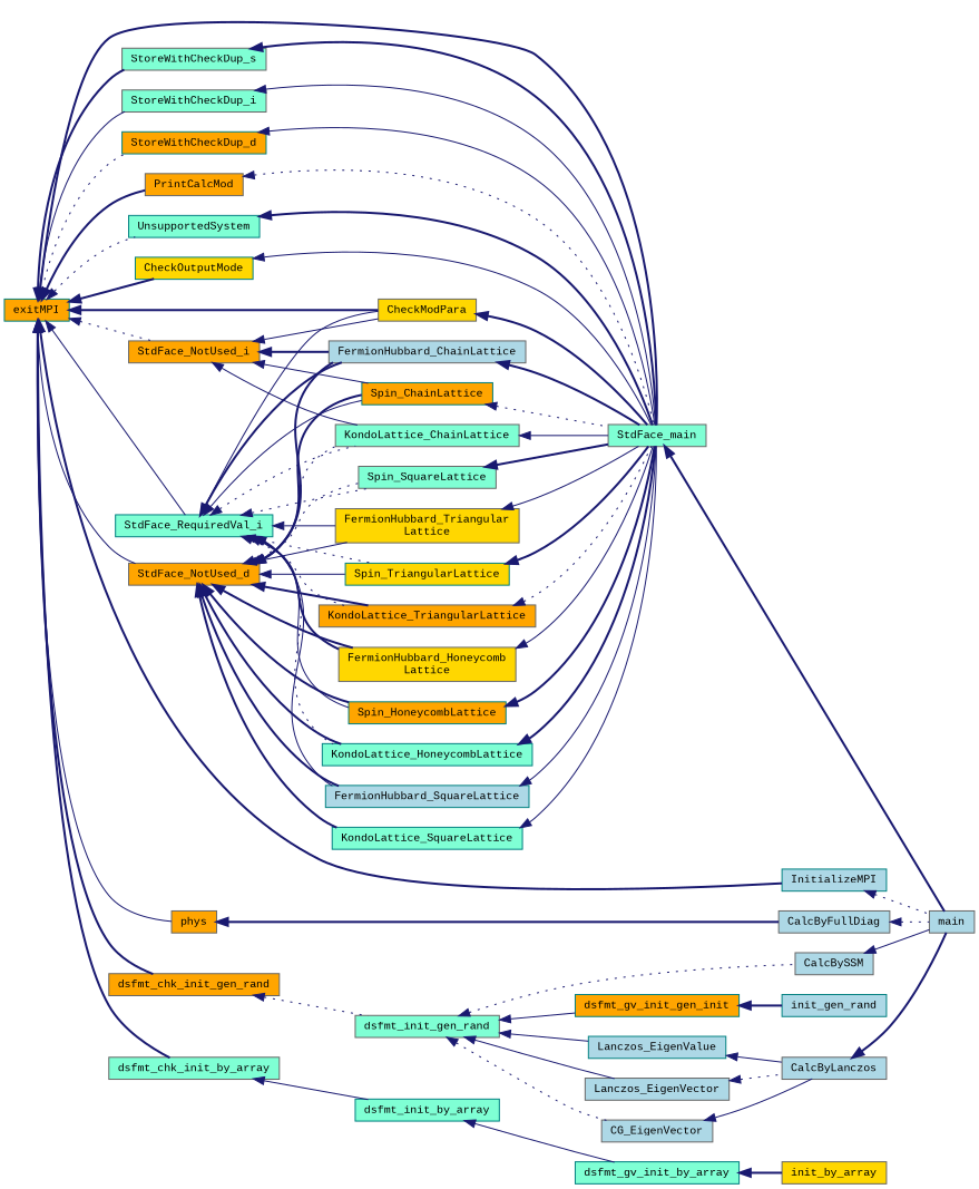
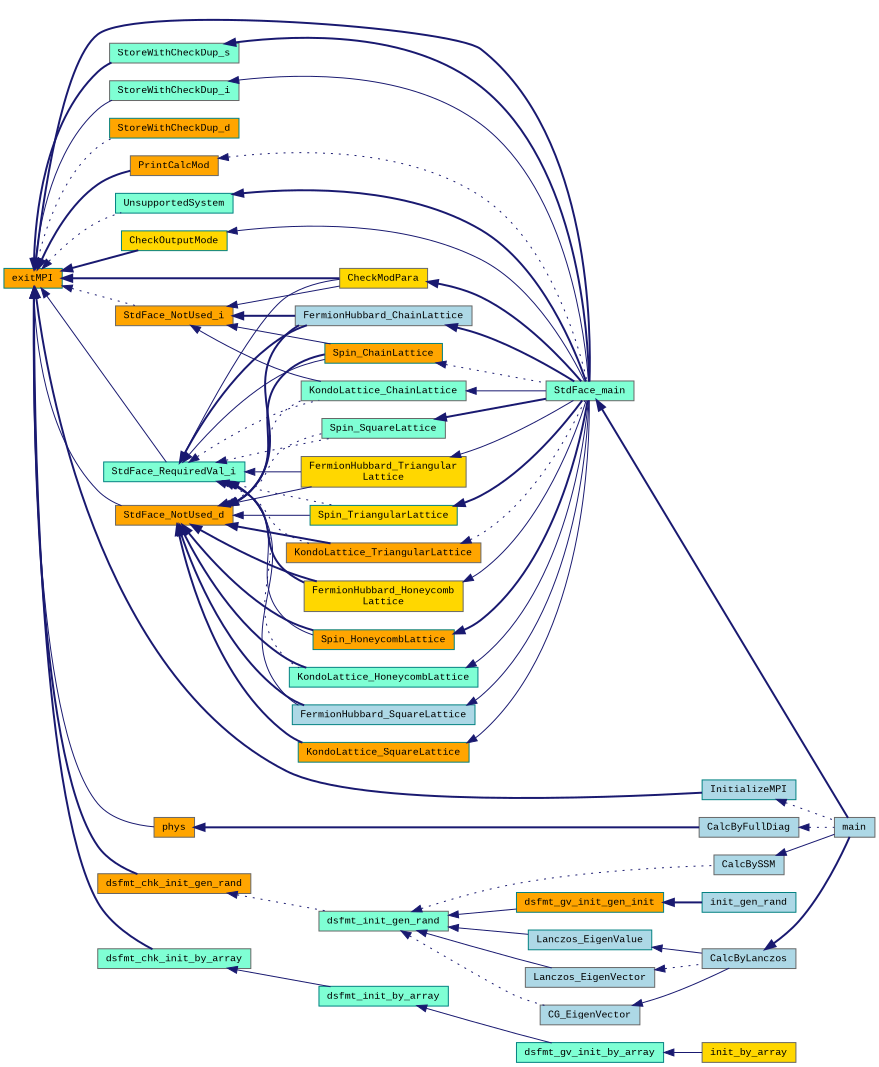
  digraph {
    fontname="Liberation Mono"
    rankdir=LR
    node [color=gray40 fillcolor=aquamarine fontname="Liberation Mono" fontsize=10 shape=record style=filled]
    edge [color=midnightblue dir=back fontname="Liberation Mono" fontsize=10 labelfontname=Helvetica labelfontsize=10 style=bold]
    n1 [color=teal fillcolor=orange fontcolor=black height=0.2 label=exitMPI width=0.4]
    n2 [fillcolor=orange height=0.2 label=dsfmt_chk_init_gen_rand width=0.4]
    n3 [height=0.2 label=dsfmt_chk_init_by_array width=0.4]
    n4 [fillcolor=orange height=0.2 label=phys width=0.4]
    n5 [height=0.2 label=StdFace_main width=0.4]
    n6 [height=0.2 label=StoreWithCheckDup_s width=0.4]
    n7 [height=0.2 label=StoreWithCheckDup_i width=0.4]
    n8 [color=teal fillcolor=orange height=0.2 label=StoreWithCheckDup_d width=0.4]
    n9 [fillcolor=orange height=0.2 label=PrintCalcMod width=0.4]
    n10 [color=teal height=0.2 label=UnsupportedSystem width=0.4]
    n11 [color=teal fillcolor=gold height=0.2 label=CheckOutputMode width=0.4]
    n12 [fillcolor=gold height=0.2 label=CheckModPara width=0.4]
    n13 [fillcolor=orange height=0.2 label=StdFace_NotUsed_d width=0.4]
    n14 [fillcolor=orange height=0.2 label=StdFace_NotUsed_i width=0.4]
    n15 [color=teal height=0.2 label=StdFace_RequiredVal_i width=0.4]
    n16 [color=teal fillcolor=lightblue height=0.2 label=InitializeMPI width=0.4]
    n17 [height=0.2 label=dsfmt_init_gen_rand width=0.4]
    n18 [color=teal height=0.2 label=dsfmt_init_by_array width=0.4]
    n19 [fillcolor=lightblue height=0.2 label=CalcByFullDiag width=0.4]
    n20 [fillcolor=lightblue height=0.2 label=main width=0.4]
    n21 [fillcolor=lightblue height=0.2 label=FermionHubbard_ChainLattice width=0.4]
    n22 [color=teal fillcolor=orange height=0.2 label=Spin_ChainLattice width=0.4]
    n23 [height=0.2 label=KondoLattice_ChainLattice width=0.4]
    n24 [fillcolor=gold height=0.2 label="FermionHubbard_Honeycomb\lLattice" width=0.4]
    n25 [color=teal fillcolor=orange height=0.2 label=Spin_HoneycombLattice width=0.4]
    n26 [color=teal height=0.2 label=KondoLattice_HoneycombLattice width=0.4]
    n27 [color=teal fillcolor=lightblue height=0.2 label=FermionHubbard_SquareLattice width=0.4]
    n28 [height=0.2 label=Spin_SquareLattice width=0.4]
-   n29 [color=teal height=0.2 label=KondoLattice_SquareLattice width=0.4]
+   n29 [color=teal fillcolor=orange height=0.2 label=KondoLattice_SquareLattice width=0.4]
    n30 [fillcolor=gold height=0.2 label="FermionHubbard_Triangular\lLattice" width=0.4]
    n31 [color=teal fillcolor=gold height=0.2 label=Spin_TriangularLattice width=0.4]
    n32 [fillcolor=orange height=0.2 label=KondoLattice_TriangularLattice width=0.4]
    n33 [fillcolor=lightblue height=0.2 label=CalcBySSM width=0.4]
    n34 [fillcolor=lightblue height=0.2 label=CG_EigenVector width=0.4]
    n35 [color=teal fillcolor=orange height=0.2 label=dsfmt_gv_init_gen_init width=0.4]
    n36 [color=teal fillcolor=lightblue height=0.2 label=Lanczos_EigenValue width=0.4]
    n37 [fillcolor=lightblue height=0.2 label=Lanczos_EigenVector width=0.4]
    n38 [fillcolor=lightblue height=0.2 label=CalcByLanczos width=0.4]
    n39 [color=teal fillcolor=lightblue height=0.2 label=init_gen_rand width=0.4]
    n40 [color=teal height=0.2 label=dsfmt_gv_init_by_array width=0.4]
    n41 [fillcolor=gold height=0.2 label=init_by_array width=0.4]
    n1 -> n2
    n1 -> n3
    n1 -> n4 [style=solid]
    n1 -> n5
    n1 -> n6
    n1 -> n7 [style=solid]
    n1 -> n8 [style=dotted]
    n1 -> n9
    n1 -> n10 [style=dotted]
    n1 -> n11
    n1 -> n12
    n1 -> n13 [style=solid]
    n1 -> n14 [style=dotted]
    n1 -> n15 [style=solid]
    n1 -> n16
    n2 -> n17 [style=dotted]
    n3 -> n18 [style=solid]
    n4 -> n19
    n5 -> n20
    n6 -> n5
    n7 -> n5 [style=solid]
-   n8 -> n5 [style=solid]
    n9 -> n5 [style=dotted]
    n10 -> n5
    n11 -> n5 [style=solid]
    n12 -> n5
    n13 -> n21
    n13 -> n22
    n13 -> n23 [style=dotted]
    n13 -> n24
    n13 -> n25
    n13 -> n26
    n13 -> n27
    n13 -> n28 [style=dotted]
    n13 -> n29
    n13 -> n30 [style=solid]
    n13 -> n31 [style=solid]
    n13 -> n32
    n14 -> n12 [style=solid]
    n14 -> n21
    n14 -> n22 [style=solid]
    n14 -> n23 [style=solid]
    n15 -> n12 [style=solid]
    n15 -> n21
    n15 -> n22 [style=solid]
    n15 -> n23 [style=dotted]
    n15 -> n24
    n15 -> n25 [style=solid]
    n15 -> n26 [style=dotted]
    n15 -> n27 [style=solid]
    n15 -> n28 [style=dotted]
    n15 -> n30 [style=solid]
    n15 -> n31 [style=dotted]
    n15 -> n32 [style=dotted]
    n16 -> n20 [style=dotted]
    n17 -> n33 [style=dotted]
    n17 -> n34 [style=dotted]
    n17 -> n35 [style=solid]
    n17 -> n36 [style=solid]
    n17 -> n37 [style=solid]
    n18 -> n40 [style=solid]
    n19 -> n20 [style=dotted]
    n21 -> n5
    n22 -> n5 [style=dotted]
    n23 -> n5 [style=solid]
    n24 -> n5 [style=solid]
    n25 -> n5
-   n26 -> n5
+   n26 -> n5 [style=solid]
    n27 -> n5 [style=solid]
    n28 -> n5
    n29 -> n5 [style=solid]
    n30 -> n5 [style=solid]
    n31 -> n5
    n32 -> n5 [style=dotted]
    n33 -> n20 [style=solid]
    n34 -> n38 [style=solid]
    n35 -> n39
    n36 -> n38 [style=solid]
    n37 -> n38 [style=dotted]
    n38 -> n20
-   n40 -> n41
+   n40 -> n41 [style=solid]
  }
